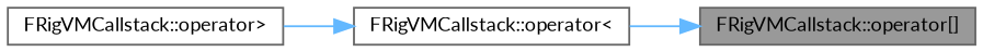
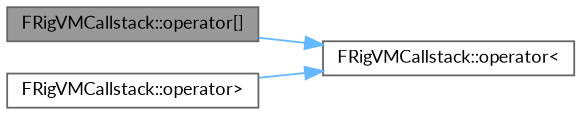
  digraph {
    fontname=Lato
    rankdir=RL
    node [color=grey40 fillcolor=white fontname=Lato fontsize=10 shape=box style=filled]
    edge [color=steelblue1 dir=back fontname=Lato fontsize=10 labelfontname=Helvetica labelfontsize=10 style=solid]
    n1 [color=gray40 fillcolor=grey60 fontcolor=black height=0.2 label="FRigVMCallstack::operator[]" width=0.4]
    n2 [height=0.2 label="FRigVMCallstack::operator\<" width=0.4]
    n3 [height=0.2 label="FRigVMCallstack::operator\>" width=0.4]
-   n1 -> n2
+   n2 -> n1
    n2 -> n3
  }
